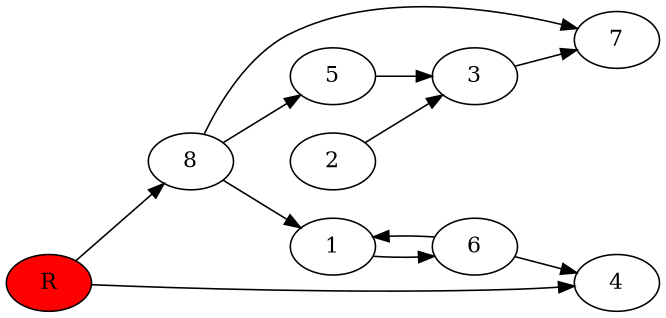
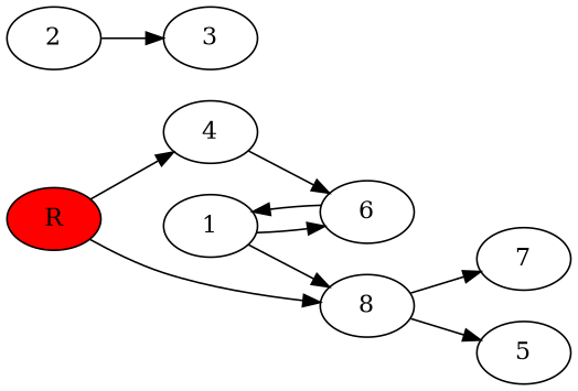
  digraph {
    rankdir=LR
    1
    6
    8
    7
    5
    2
    3
    4
    R [fillcolor="#ff0000" style=filled]
    1 -> 6
-   8 -> 1
+   1 -> 8
    6 -> 1
    8 -> 7
    8 -> 5
-   5 -> 3
    2 -> 3
-   3 -> 7
-   6 -> 4
+   4 -> 6
    R -> 8
    R -> 4
  }
